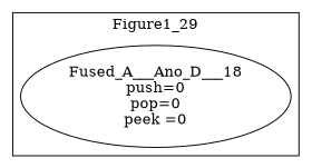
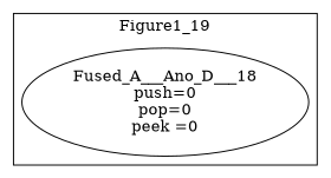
  digraph {
    n1 [label="Fused_A___Ano_D___18\npush=0\npop=0\npeek =0"]
    subgraph cluster_1 {
-     label=Figure1_29
+     label=Figure1_19
      n1
    }
  }
